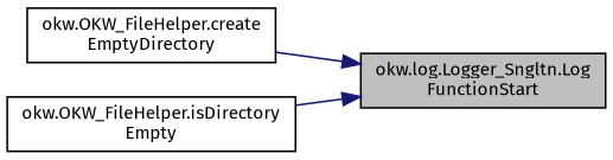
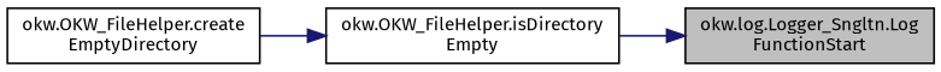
  digraph {
    fontname="Fira Sans"
    rankdir=RL
    node [color=black fillcolor=white fontname="Fira Sans" fontsize=10 shape=record style=filled]
    edge [color=midnightblue dir=back fontname="Fira Sans" fontsize=10 labelfontname=Helvetica labelfontsize=10 style=solid]
    n1 [fillcolor=grey75 fontcolor=black height=0.2 label="okw.log.Logger_Sngltn.Log\lFunctionStart" width=0.4]
    n2 [height=0.2 label="okw.OKW_FileHelper.create\lEmptyDirectory" width=0.4]
    n3 [height=0.2 label="okw.OKW_FileHelper.isDirectory\lEmpty" width=0.4]
-   n1 -> n2
+   n3 -> n2
    n1 -> n3
  }
